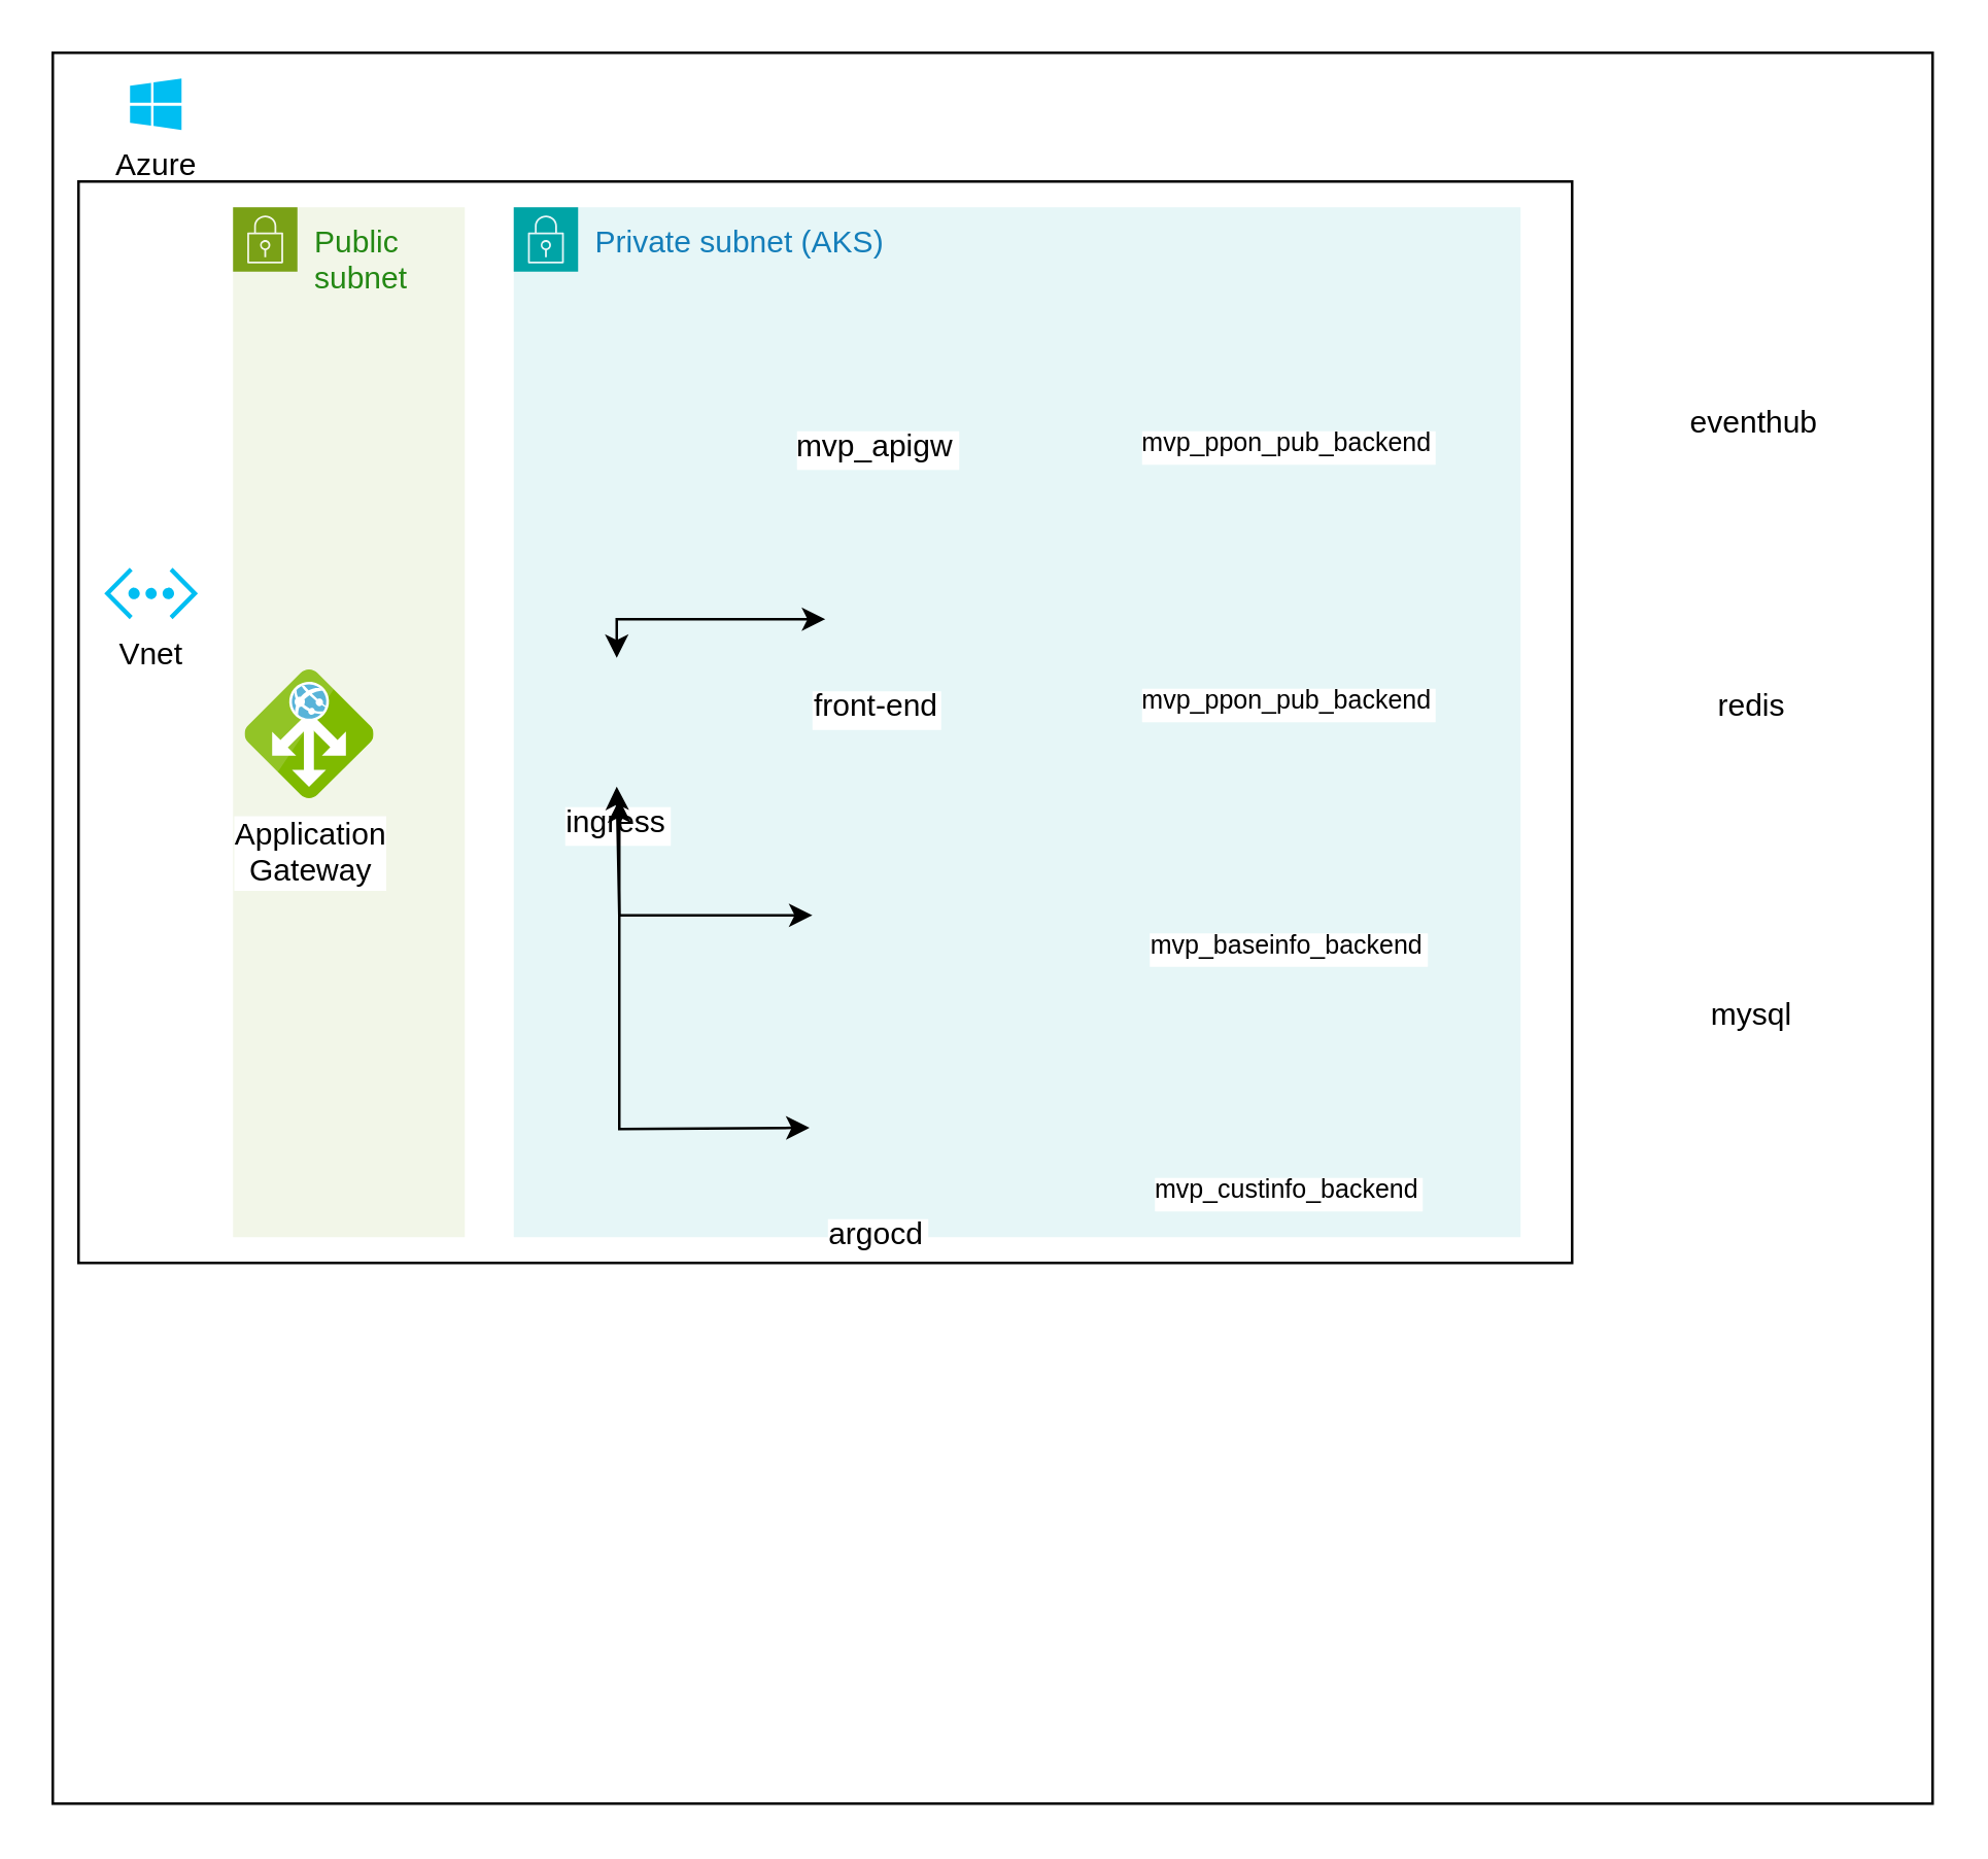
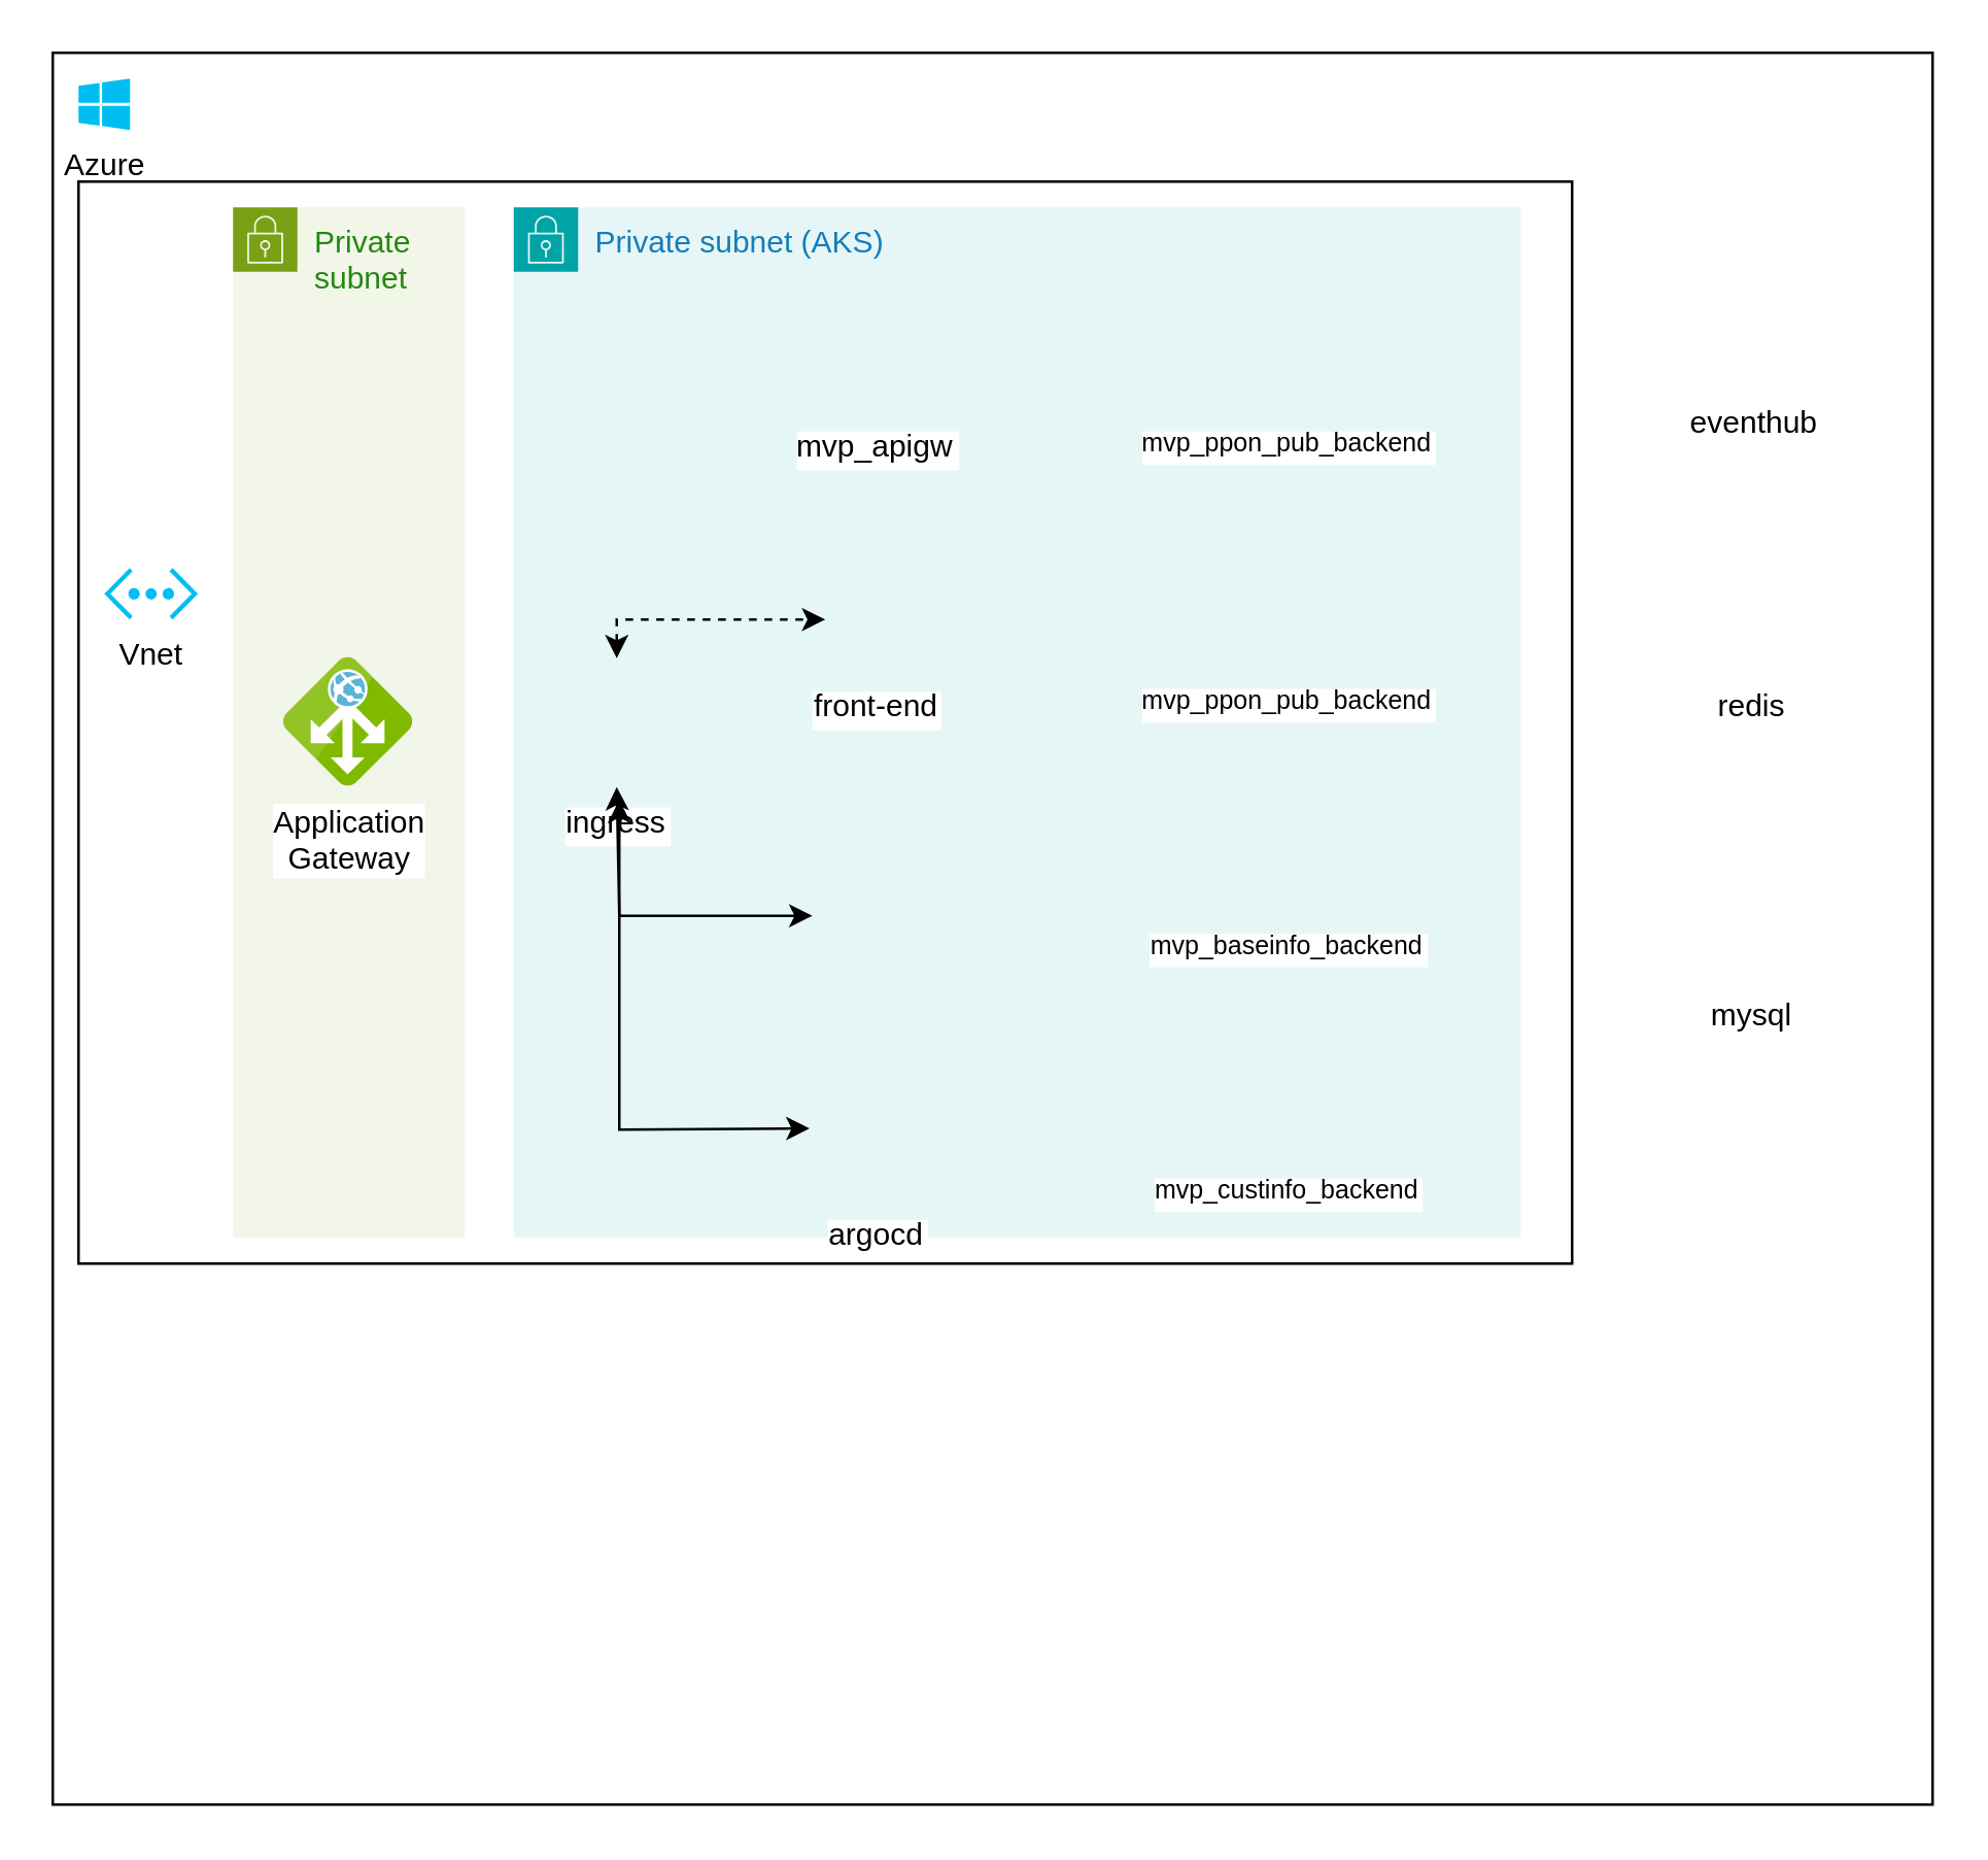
  <mxCell id="0" />
  <mxCell id="1" parent="0" />
  <mxCell id="2" value="https://azure.microsoft.com/svghandler/cache/?width=600&amp;height=315" style="rounded=0;whiteSpace=wrap;html=1;glass=0;" vertex="1" parent="1"><mxGeometry x="20" y="20" width="730" height="680" as="geometry" /></mxCell>
- <mxCell id="3" value="Azure" style="verticalLabelPosition=bottom;html=1;verticalAlign=top;align=center;strokeColor=none;fillColor=#00BEF2;shape=mxgraph.azure.azure_instance;" vertex="1" parent="1"><mxGeometry x="50" y="30" width="20" height="20" as="geometry" /></mxCell>
+ <mxCell id="3" value="Azure" style="verticalLabelPosition=bottom;html=1;verticalAlign=top;align=center;strokeColor=none;fillColor=#00BEF2;shape=mxgraph.azure.azure_instance;" vertex="1" parent="1"><mxGeometry x="30" y="30" width="20" height="20" as="geometry" /></mxCell>
  <mxCell id="4" value="" style="rounded=0;whiteSpace=wrap;html=1;" vertex="1" parent="1"><mxGeometry x="30" y="70" width="580" height="420" as="geometry" /></mxCell>
  <mxCell id="5" value="Vnet" style="verticalLabelPosition=bottom;html=1;verticalAlign=top;align=center;strokeColor=none;fillColor=#00BEF2;shape=mxgraph.azure.virtual_network;pointerEvents=1;" vertex="1" parent="1"><mxGeometry x="40" y="220" width="36.36" height="20" as="geometry" /></mxCell>
- <mxCell id="6" value="Public subnet" style="points=[[0,0],[0.25,0],[0.5,0],[0.75,0],[1,0],[1,0.25],[1,0.5],[1,0.75],[1,1],[0.75,1],[0.5,1],[0.25,1],[0,1],[0,0.75],[0,0.5],[0,0.25]];outlineConnect=0;gradientColor=none;html=1;whiteSpace=wrap;fontSize=12;fontStyle=0;container=1;pointerEvents=0;collapsible=0;recursiveResize=0;shape=mxgraph.aws4.group;grIcon=mxgraph.aws4.group_security_group;grStroke=0;strokeColor=#7AA116;fillColor=#F2F6E8;verticalAlign=top;align=left;spacingLeft=30;fontColor=#248814;dashed=0;" vertex="1" parent="1"><mxGeometry x="90" y="80" width="90" height="400" as="geometry" /></mxCell>
- <mxCell id="7" value="Application&lt;br&gt;Gateway" style="image;sketch=0;aspect=fixed;html=1;points=[];align=center;fontSize=12;image=img/lib/mscae/Application_Gateway.svg;" vertex="1" parent="6"><mxGeometry x="5" y="180" width="50" height="50" as="geometry" /></mxCell>
+ <mxCell id="6" value="Private subnet" style="points=[[0,0],[0.25,0],[0.5,0],[0.75,0],[1,0],[1,0.25],[1,0.5],[1,0.75],[1,1],[0.75,1],[0.5,1],[0.25,1],[0,1],[0,0.75],[0,0.5],[0,0.25]];outlineConnect=0;gradientColor=none;html=1;whiteSpace=wrap;fontSize=12;fontStyle=0;container=1;pointerEvents=0;collapsible=0;recursiveResize=0;shape=mxgraph.aws4.group;grIcon=mxgraph.aws4.group_security_group;grStroke=0;strokeColor=#7AA116;fillColor=#F2F6E8;verticalAlign=top;align=left;spacingLeft=30;fontColor=#248814;dashed=0;" vertex="1" parent="1"><mxGeometry x="90" y="80" width="90" height="400" as="geometry" /></mxCell>
+ <mxCell id="7" value="Application&lt;br&gt;Gateway" style="image;sketch=0;aspect=fixed;html=1;points=[];align=center;fontSize=12;image=img/lib/mscae/Application_Gateway.svg;" vertex="1" parent="6"><mxGeometry x="20" y="175" width="50" height="50" as="geometry" /></mxCell>
  <mxCell id="8" value="Private subnet (AKS)" style="points=[[0,0],[0.25,0],[0.5,0],[0.75,0],[1,0],[1,0.25],[1,0.5],[1,0.75],[1,1],[0.75,1],[0.5,1],[0.25,1],[0,1],[0,0.75],[0,0.5],[0,0.25]];outlineConnect=0;gradientColor=none;html=1;whiteSpace=wrap;fontSize=12;fontStyle=0;container=1;pointerEvents=0;collapsible=0;recursiveResize=0;shape=mxgraph.aws4.group;grIcon=mxgraph.aws4.group_security_group;grStroke=0;strokeColor=#00A4A6;fillColor=#E6F6F7;verticalAlign=top;align=left;spacingLeft=30;fontColor=#147EBA;dashed=0;" vertex="1" parent="1"><mxGeometry x="199" y="80" width="391" height="400" as="geometry" /></mxCell>
  <mxCell id="9" value="ingress" style="shape=image;verticalLabelPosition=bottom;labelBackgroundColor=default;verticalAlign=top;aspect=fixed;imageAspect=0;image=https://blog.kakaocdn.net/dn/cjfrcx/btsJ0M3mBt5/m4mYmcYIHokTlkyQycnIRk/img.png;" vertex="1" parent="8"><mxGeometry x="15" y="175" width="50" height="50" as="geometry" /></mxCell>
  <mxCell id="10" value="front-end" style="shape=image;verticalLabelPosition=bottom;labelBackgroundColor=default;verticalAlign=top;aspect=fixed;imageAspect=0;image=https://cdn3.iconfinder.com/data/icons/logos-and-brands-adobe/512/367_Vuejs-512.png;" vertex="1" parent="8"><mxGeometry x="120.99" y="140" width="40" height="40" as="geometry" /></mxCell>
  <mxCell id="11" value="" style="shape=image;verticalLabelPosition=bottom;labelBackgroundColor=default;verticalAlign=top;aspect=fixed;imageAspect=0;image=https://miro.medium.com/v2/resize:fit:1400/0*bKfOagkmq0M2KR3-.png;" vertex="1" parent="8"><mxGeometry x="115.99" y="250" width="50" height="50" as="geometry" /></mxCell>
  <mxCell id="12" value="argocd" style="shape=image;verticalLabelPosition=bottom;labelBackgroundColor=default;verticalAlign=top;aspect=fixed;imageAspect=0;image=https://miro.medium.com/v2/resize:fit:1000/0*rL3ddwwD5xZa-xmG.png;clipPath=inset(11.4% 31.33% 17.84% 30.33%);" vertex="1" parent="8"><mxGeometry x="114.86" y="330" width="52.27" height="55" as="geometry" /></mxCell>
- <mxCell id="13" value="" style="endArrow=classic;startArrow=classic;html=1;rounded=0;entryX=0;entryY=0.5;entryDx=0;entryDy=0;exitX=0.5;exitY=0;exitDx=0;exitDy=0;" edge="1" parent="8" source="9" target="10"><mxGeometry width="50" height="50" relative="1" as="geometry"><mxPoint x="91" y="330" as="sourcePoint" /><mxPoint x="141" y="280" as="targetPoint" /><Array as="points"><mxPoint x="40" y="160" /></Array></mxGeometry></mxCell>
+ <mxCell id="13" value="" style="endArrow=classic;startArrow=classic;html=1;rounded=0;entryX=0;entryY=0.5;entryDx=0;entryDy=0;exitX=0.5;exitY=0;exitDx=0;exitDy=0;dashed=1;" edge="1" parent="8" source="9" target="10"><mxGeometry width="50" height="50" relative="1" as="geometry"><mxPoint x="91" y="330" as="sourcePoint" /><mxPoint x="141" y="280" as="targetPoint" /><Array as="points"><mxPoint x="40" y="160" /></Array></mxGeometry></mxCell>
  <mxCell id="14" value="" style="endArrow=classic;startArrow=classic;html=1;rounded=0;entryX=0;entryY=0.5;entryDx=0;entryDy=0;exitX=0.5;exitY=1;exitDx=0;exitDy=0;" edge="1" parent="8" source="9" target="11"><mxGeometry width="50" height="50" relative="1" as="geometry"><mxPoint x="91" y="330" as="sourcePoint" /><mxPoint x="141" y="280" as="targetPoint" /><Array as="points"><mxPoint x="41" y="275" /></Array></mxGeometry></mxCell>
  <mxCell id="15" value="mvp_ppon_pub_backend" style="shape=image;verticalLabelPosition=bottom;labelBackgroundColor=default;verticalAlign=top;aspect=fixed;imageAspect=0;image=https://www.svgrepo.com/show/354380/spring-icon.svg;fontSize=10;" vertex="1" parent="8"><mxGeometry x="281" y="40" width="39" height="39" as="geometry" /></mxCell>
  <mxCell id="16" value="mvp_baseinfo_backend" style="shape=image;verticalLabelPosition=bottom;labelBackgroundColor=default;verticalAlign=top;aspect=fixed;imageAspect=0;image=https://www.svgrepo.com/show/354380/spring-icon.svg;fontSize=10;" vertex="1" parent="8"><mxGeometry x="281" y="235.5" width="39" height="39" as="geometry" /></mxCell>
  <mxCell id="17" value="mvp_apigw" style="shape=image;verticalLabelPosition=bottom;labelBackgroundColor=default;verticalAlign=top;aspect=fixed;imageAspect=0;image=https://www.svgrepo.com/show/354380/spring-icon.svg;" vertex="1" parent="1"><mxGeometry x="320" y="120" width="39" height="39" as="geometry" /></mxCell>
  <mxCell id="18" value="" style="endArrow=classic;startArrow=classic;html=1;rounded=0;entryX=0;entryY=0.5;entryDx=0;entryDy=0;" edge="1" parent="1" target="12"><mxGeometry width="50" height="50" relative="1" as="geometry"><mxPoint x="240" y="310" as="sourcePoint" /><mxPoint x="340" y="360" as="targetPoint" /><Array as="points"><mxPoint x="240" y="438" /></Array></mxGeometry></mxCell>
  <mxCell id="19" value="redis" style="shape=image;verticalLabelPosition=bottom;labelBackgroundColor=default;verticalAlign=top;aspect=fixed;imageAspect=0;image=https://symbols.getvecta.com/stencil_28/13_cache-including-redis.0a9a47332f.png;" vertex="1" parent="1"><mxGeometry x="660" y="220" width="40" height="40" as="geometry" /></mxCell>
  <mxCell id="20" value="mysql" style="shape=image;verticalLabelPosition=bottom;labelBackgroundColor=default;verticalAlign=top;aspect=fixed;imageAspect=0;image=https://cdn.prod.website-files.com/5ecbeb8d7557e7f636691721/65837b0a4fcdb20bb848eed4_Azure-MySQL_logo.png;clipPath=inset(6% 17.6% 8% 16.8%);" vertex="1" parent="1"><mxGeometry x="660.93" y="330" width="38.14" height="50" as="geometry" /></mxCell>
  <mxCell id="21" value="eventhub" style="shape=image;verticalLabelPosition=bottom;labelBackgroundColor=default;verticalAlign=top;aspect=fixed;imageAspect=0;image=https://symbols.getvecta.com/stencil_27/48_event-hubs.7e2864e3a4.png;" vertex="1" parent="1"><mxGeometry x="660.93" y="110" width="40" height="40" as="geometry" /></mxCell>
  <mxCell id="22" value="mvp_ppon_pub_backend" style="shape=image;verticalLabelPosition=bottom;labelBackgroundColor=default;verticalAlign=top;aspect=fixed;imageAspect=0;image=https://www.svgrepo.com/show/354380/spring-icon.svg;fontSize=10;" vertex="1" parent="1"><mxGeometry x="480" y="220" width="39" height="39" as="geometry" /></mxCell>
  <mxCell id="23" value="mvp_custinfo_backend" style="shape=image;verticalLabelPosition=bottom;labelBackgroundColor=default;verticalAlign=top;aspect=fixed;imageAspect=0;image=https://www.svgrepo.com/show/354380/spring-icon.svg;fontSize=10;" vertex="1" parent="1"><mxGeometry x="480" y="410" width="39" height="39" as="geometry" /></mxCell>
